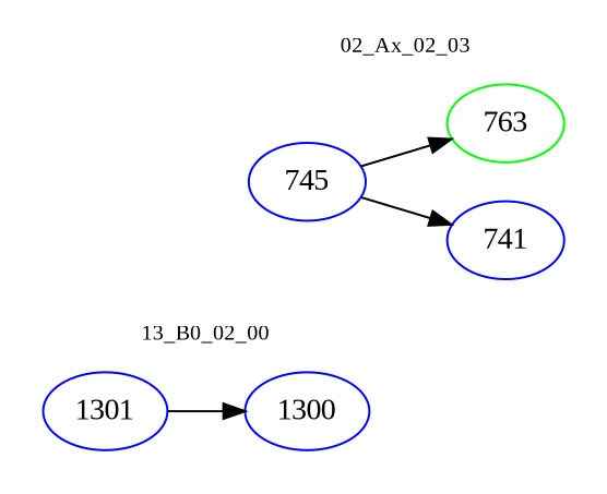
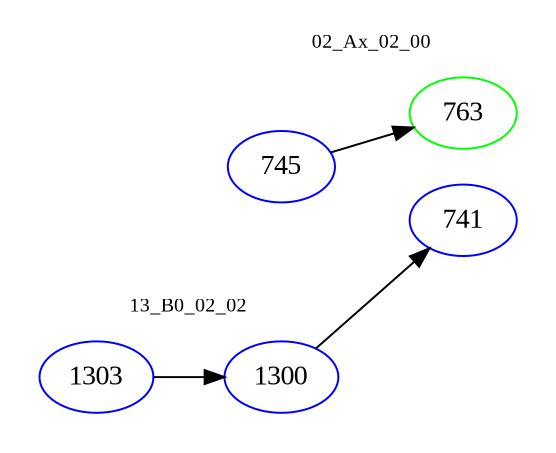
  digraph {
    fontname="Liberation Serif"
    rankdir=LR
    node [color=blue fontname="Liberation Serif"]
    edge [color=black fontname="Liberation Serif"]
    n1 [label=745]
    n2 [label=741]
    n3 [color=green label=763]
-   n4 [label=1301]
+   n4 [label=1303]
    n5 [label=1300]
    subgraph cluster_1 {
      color=white
      fontsize=10
-     label="02_Ax_02_03"
+     label="02_Ax_02_00"
      n1
      n2
      n3
    }
    subgraph cluster_2 {
      color=white
      fontsize=10
-     label="13_B0_02_00"
+     label="13_B0_02_02"
      n4
      n5
    }
-   n1 -> n2
+   n5 -> n2
    n1 -> n3
    n4 -> n5
  }
